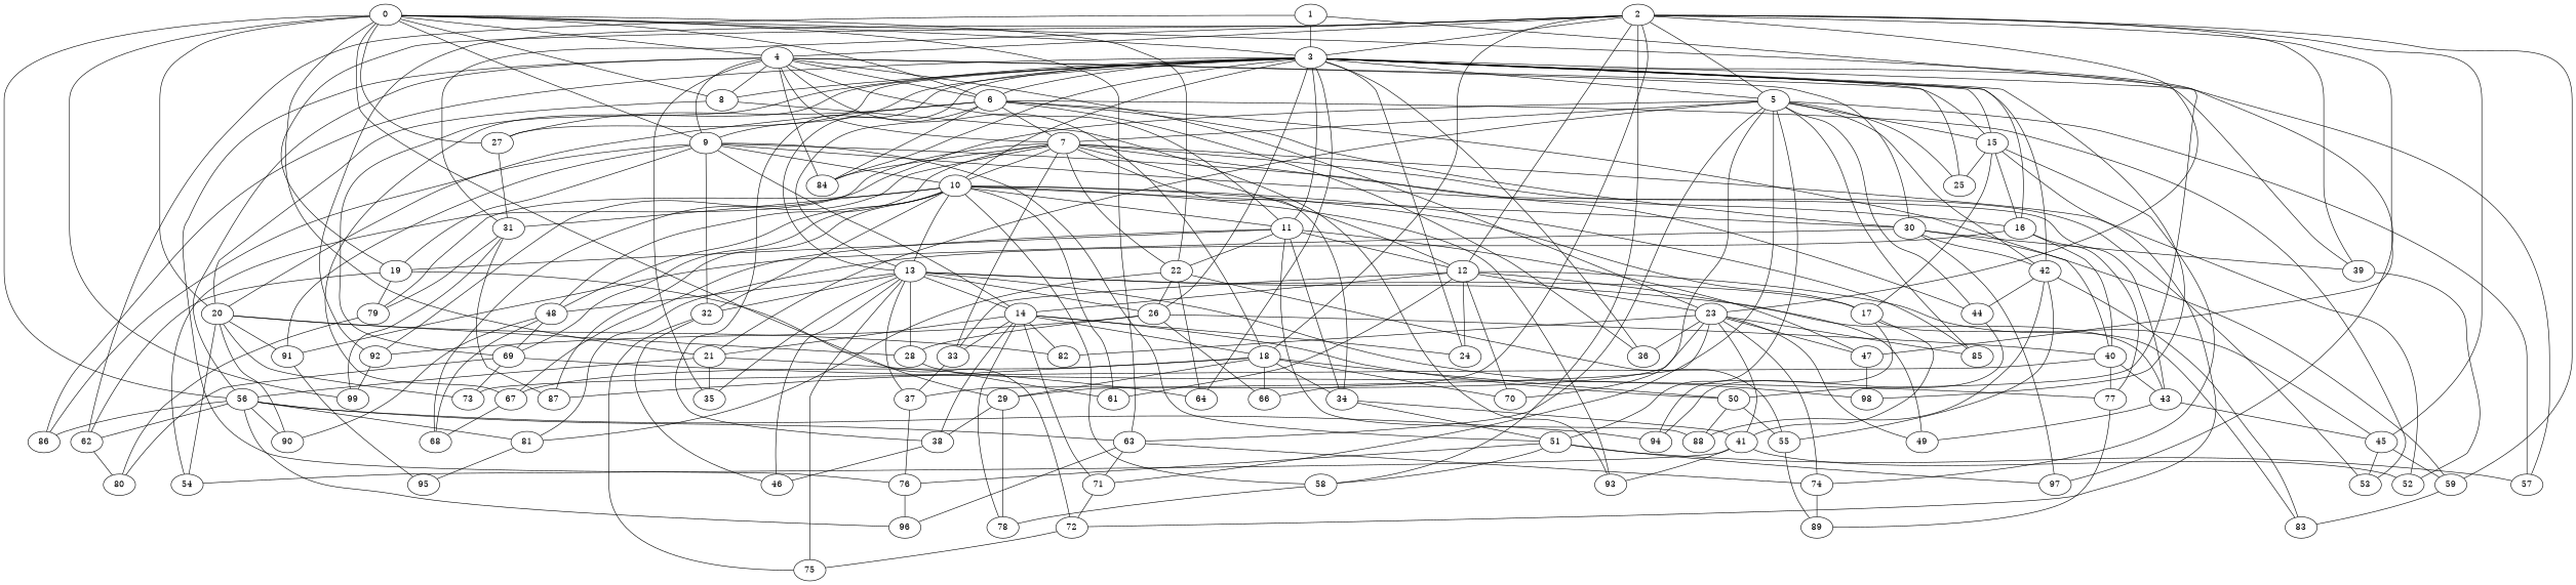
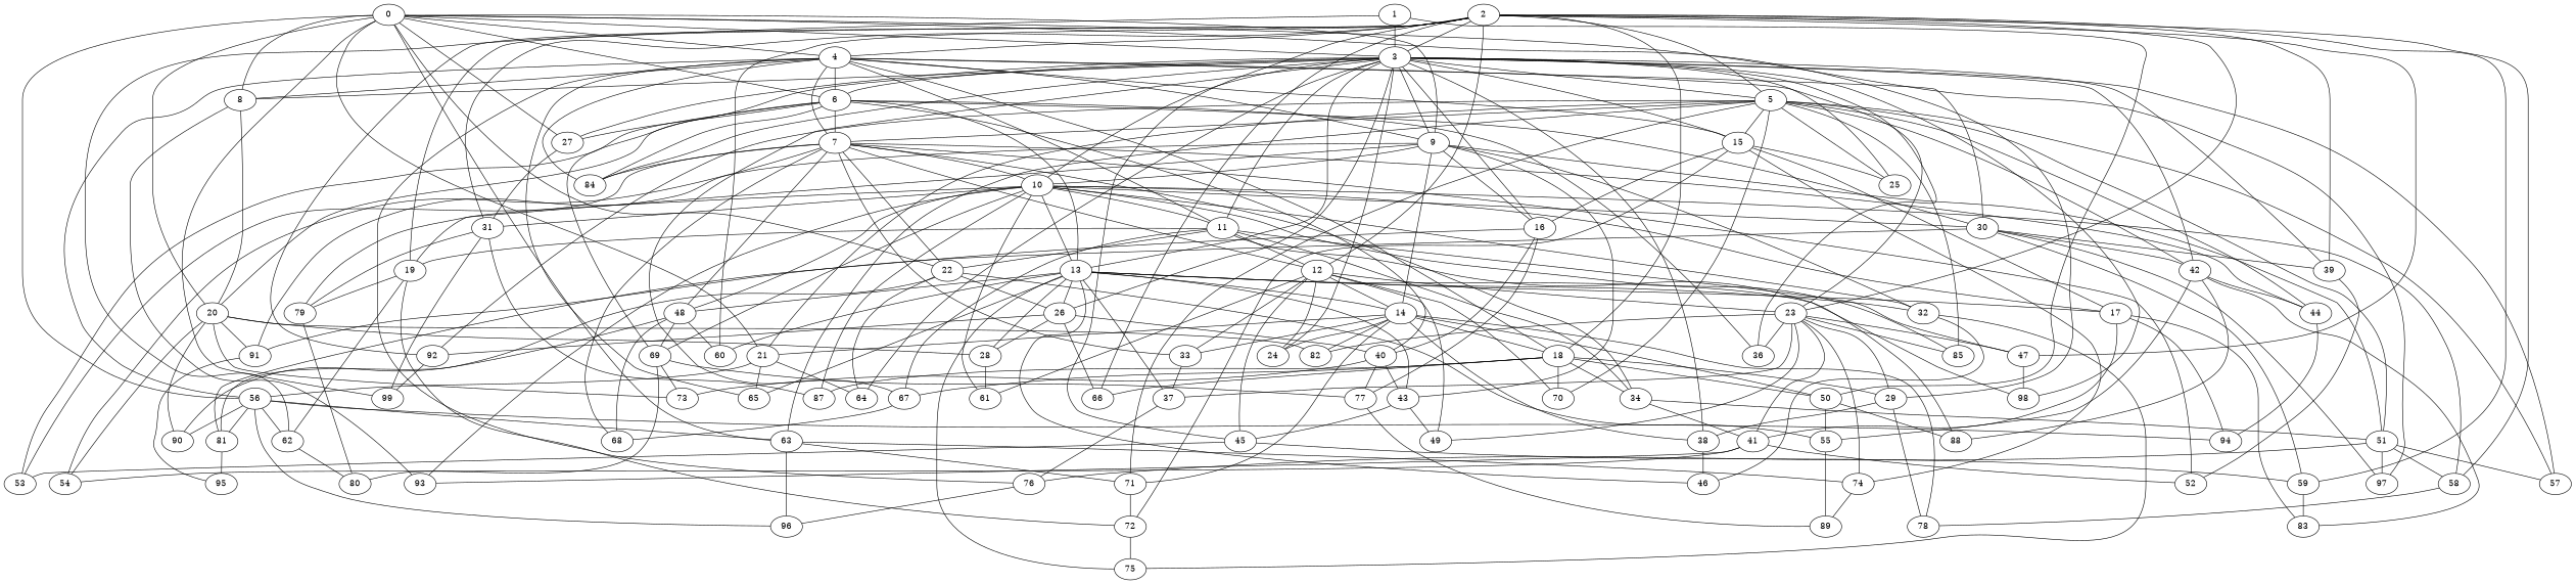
  strict graph {
    edge [is_available=True prob=1.0]
    0
    3
    4
    6
    8
    9
    20
    21
    22
    27
    29
    56
    63
    97
    99
    5
    39
    10
    11
    13
    15
    16
    24
    25
    26
    36
    38
    42
    57
    64
    67
    69
-   86
    98
    84
    18
    23
    7
    30
-   35
+   35 [label=65]
    76
    40
    53
    93
    19
    51
    14
    32
    43
    91
    54
    28
    82
    73
    90
    81
    55
    31
    78
    62
    94
    96
    71
    74
    1
    50
    88
    80
    2
    12
    45
    47
    58
    59
+   60
    66
    92
    44
    70
    85
    33
    61
    49
    34
    87
    79
    72
    37
    41
    52
    83
    48
    17
    46
    75
    77
    68
    95
    89
    0 -- 3 [prob=0.367534645729]
    0 -- 4 [prob=0.861543076743]
    0 -- 6 [prob=0.407845101562]
    0 -- 8 [prob=0.415627556505]
    0 -- 9
    0 -- 20 [prob=0.517512561679]
    0 -- 21 [prob=0.804565976094]
    0 -- 22 [prob=0.709047230864]
    0 -- 27 [prob=0.268467545967]
    0 -- 29 [prob=0.622223386611]
    0 -- 56 [prob=0.745722157327]
    0 -- 63 [prob=0.191763443898]
    0 -- 97 [prob=0.0331250963981]
    0 -- 99 [prob=0.167403119312]
    3 -- 6 [prob=0.36050028563]
    3 -- 8 [prob=0.841377384016]
    3 -- 9
    3 -- 27 [prob=0.495349478457]
    3 -- 5
    3 -- 39 [prob=0.801610569005]
    3 -- 10
    3 -- 11 [prob=0.0840568059446]
    3 -- 13
    3 -- 15 [prob=0.524745761799]
    3 -- 16 [prob=0.151325902297]
    3 -- 24 [prob=0.760435746648]
    3 -- 25
    3 -- 26 [prob=0.702797395939]
    3 -- 36 [prob=0.563457046857]
    3 -- 38 [prob=0.0219482711668]
    3 -- 42 [prob=0.763964685262]
    3 -- 57
    3 -- 64 [prob=0.883015007545]
    3 -- 67
    3 -- 69 [prob=0.357893013323]
-   3 -- 86
    3 -- 98 [prob=0.414586377562]
    3 -- 84 [prob=0.536320809609]
    4 -- 6 [prob=0.781694591357]
    4 -- 8 [prob=0.115712123892]
    4 -- 9 [prob=0.844258610252]
    4 -- 56
    4 -- 11 [prob=0.446287111608]
    4 -- 15 [prob=0.812586726803]
    4 -- 84 [prob=0.748917530649]
    4 -- 18 [prob=0.69548617628]
    4 -- 23
    4 -- 7
    4 -- 30
    4 -- 35
    4 -- 76
    6 -- 20 [prob=0.722106981457]
    6 -- 27 [prob=0.433976622404]
    6 -- 13 [prob=0.812221996276]
    6 -- 36
    6 -- 84 [prob=0.0383125921669]
    6 -- 7 [prob=0.946091778126]
    6 -- 30
    6 -- 40 [prob=0.409301348471]
    6 -- 53 [prob=0.693514052132]
    8 -- 20 [prob=0.526419143788]
    8 -- 93 [prob=0.496611839011]
    9 -- 10
    9 -- 16 [prob=0.46274651098]
-   9 -- 86
    9 -- 19 [prob=0.974598941486]
    9 -- 51 [prob=0.568248968485]
    9 -- 14 [prob=0.519666028983]
    9 -- 32 [prob=0.150890052657]
    9 -- 43 [prob=0.19982214148]
    9 -- 91 [prob=0.848547995451]
    20 -- 91 [prob=0.293247002212]
    20 -- 54 [prob=0.159393566542]
    20 -- 28 [prob=0.383339739384]
    20 -- 82 [prob=0.852828328692]
    20 -- 73 [prob=0.0746071384644]
    20 -- 90 [prob=0.846689280207]
    21 -- 56
    21 -- 64 [prob=0.362879411223]
    21 -- 35 [prob=0.142188749014]
    22 -- 26
    22 -- 64 [prob=0.694302549554]
    22 -- 81
    22 -- 55 [prob=0.00318043578016]
    27 -- 31
    29 -- 38 [prob=0.644936949536]
    29 -- 78 [prob=0.566453812287]
    56 -- 63 [prob=0.0339911347295]
-   56 -- 86 [prob=0.448311617706]
    56 -- 90
    56 -- 81 [prob=0.882009040081]
    56 -- 62 [prob=0.0250364615341]
    56 -- 94
    56 -- 96 [prob=0.129028879533]
    63 -- 96 [prob=0.443065495043]
    63 -- 71 [prob=0.372193801072]
    63 -- 74 [prob=0.512152412445]
    5 -- 21
    5 -- 63 [prob=0.757440283656]
    5 -- 15 [prob=0.491297239561]
    5 -- 25 [prob=0.383206037]
    5 -- 42 [prob=0.516664225607]
    5 -- 57 [prob=0.472951128784]
    5 -- 7 [prob=0.698646688883]
    5 -- 51 [prob=0.568511076516]
    5 -- 71 [prob=0.567577102098]
    5 -- 92 [prob=0.749120738195]
    5 -- 44
    5 -- 70
    5 -- 85 [prob=0.787907700794]
    39 -- 52 [prob=0.859769767305]
    10 -- 11 [prob=0.765142673175]
    10 -- 13
    10 -- 69 [prob=0.68180698137]
    10 -- 30 [prob=0.561322094968]
    10 -- 93
    10 -- 32 [prob=0.291454688787]
    10 -- 31 [prob=0.650007392948]
    10 -- 58 [prob=0.660263476758]
    10 -- 85 [prob=0.831392659057]
    10 -- 61
    10 -- 87
    10 -- 79 [prob=0.628375950418]
    10 -- 48 [prob=0.499843458868]
    10 -- 17
    11 -- 22 [prob=0.879389683091]
    11 -- 67
    11 -- 19
    11 -- 88 [prob=0.588117888907]
    11 -- 12 [prob=0.485542229126]
    11 -- 47 [prob=0.0911932355027]
    11 -- 34 [prob=0.669111571743]
    13 -- 26 [prob=0.0786421595782]
    13 -- 98 [prob=0.13152021192]
    13 -- 35 [prob=0.835827551418]
    13 -- 14 [prob=0.540228754496]
    13 -- 32 [prob=0.559081904994]
    13 -- 43
    13 -- 28
+   13 -- 60
    13 -- 37 [prob=0.428847076693]
    13 -- 48
    13 -- 17 [prob=0.907080111675]
    13 -- 46
    13 -- 75
    15 -- 16 [prob=0.536398128856]
    15 -- 25 [prob=0.861532329548]
    15 -- 74
    15 -- 72 [prob=0.182992377618]
    15 -- 17 [prob=0.929154254]
    16 -- 40 [prob=0.181822321664]
    16 -- 81 [prob=0.503286476634]
    16 -- 77 [prob=0.465171926608]
    26 -- 40 [prob=0.836067250752]
    26 -- 28 [prob=0.525464426455]
    26 -- 66 [prob=0.0535418713697]
    26 -- 92 [prob=0.151403283721]
    38 -- 46 [prob=0.525093238926]
    42 -- 55 [prob=0.150733586152]
    42 -- 88
    42 -- 44
    42 -- 83 [prob=0.515116513454]
    67 -- 68 [prob=0.229474024551]
    69 -- 73
    69 -- 80 [prob=0.00506285732847]
    69 -- 77
    18 -- 29 [prob=0.352603226478]
    18 -- 67 [prob=0.127624068539]
    18 -- 50 [prob=0.634222941844]
    18 -- 66 [prob=0.847245262323]
    18 -- 70 [prob=0.32242251751]
    18 -- 34 [prob=0.555383007533]
    18 -- 87
    23 -- 29
    23 -- 36
    23 -- 82
    23 -- 74 [prob=0.0656147898144]
    23 -- 47 [prob=0.561603367402]
    23 -- 85 [prob=0.071962969919]
    23 -- 49 [prob=0.94476920188]
    23 -- 37 [prob=0.542599603533]
    23 -- 41 [prob=0.235166805475]
    7 -- 22 [prob=0.756299575223]
    7 -- 10 [prob=0.50397835986]
    7 -- 84 [prob=0.504371475936]
    7 -- 53 [prob=0.943635127656]
    7 -- 54 [prob=0.252432550271]
    7 -- 12 [prob=0.52090911918]
    7 -- 44 [prob=0.331829606953]
    7 -- 33
    7 -- 34 [prob=0.0653464735648]
    7 -- 52 [prob=0.100793595128]
    7 -- 48
    7 -- 68 [prob=0.543720918001]
    30 -- 97 [prob=0.144982988463]
    30 -- 39 [prob=0.292064665991]
    30 -- 42 [prob=0.259332704914]
    30 -- 91 [prob=0.342528879021]
    30 -- 59 [prob=0.320211449434]
    76 -- 96
    40 -- 43
    40 -- 73 [prob=0.954520404007]
    40 -- 77 [prob=0.395752212322]
    19 -- 62
    19 -- 79
    19 -- 72 [prob=0.627458887557]
    51 -- 97 [prob=0.582008534773]
    51 -- 57 [prob=0.522725556585]
    51 -- 76 [prob=0.779321933281]
    51 -- 58
    14 -- 21 [prob=0.249233227373]
    14 -- 24 [prob=0.877665987468]
    14 -- 38
    14 -- 18
    14 -- 82 [prob=0.0679396885698]
    14 -- 78 [prob=0.125702150318]
    14 -- 71 [prob=0.190230152175]
    14 -- 50 [prob=0.113272013241]
    14 -- 33
    32 -- 46
    32 -- 75 [prob=0.189318323904]
    43 -- 45 [prob=0.128313559528]
    43 -- 49 [prob=0.799717450949]
    91 -- 95
    28 -- 61 [prob=0.150368047906]
    81 -- 95
    55 -- 89
    31 -- 99
    31 -- 87 [prob=0.0734278480927]
    31 -- 79 [prob=0.946050310331]
    62 -- 80 [prob=0.922546027782]
    71 -- 72 [prob=0.190736032105]
    74 -- 89 [prob=0.0668473564539]
    1 -- 3
    1 -- 62 [prob=0.104762252675]
    1 -- 50
    50 -- 55 [prob=0.181446060866]
    50 -- 88 [prob=0.234932358532]
    2 -- 3 [prob=0.349635121356]
    2 -- 4 [prob=0.548965759428]
    2 -- 5 [prob=0.159667358468]
    2 -- 39 [prob=0.887133983403]
    2 -- 18
    2 -- 23 [prob=0.45013961043]
    2 -- 19 [prob=0.802165763543]
    2 -- 31 [prob=0.503952250435]
    2 -- 12 [prob=0.635975099339]
    2 -- 45 [prob=0.150057288236]
    2 -- 47
    2 -- 58 [prob=0.790954605911]
    2 -- 59
+   2 -- 60
    2 -- 66
    2 -- 92 [prob=0.839782664294]
    12 -- 24 [prob=0.994215931177]
    12 -- 23 [prob=0.300477632809]
    12 -- 14 [prob=0.0472108326539]
    12 -- 45
    12 -- 70 [prob=0.455519831169]
    12 -- 33 [prob=0.77636886437]
    12 -- 61
    12 -- 49 [prob=0.835277352727]
    45 -- 53 [prob=0.838785386549]
    45 -- 59 [prob=0.641983749645]
    47 -- 98 [prob=0.746420575914]
    58 -- 78 [prob=0.696020726817]
    59 -- 83 [prob=0.90306982781]
    92 -- 99
    44 -- 94
    33 -- 37 [prob=0.640930208233]
    34 -- 51 [prob=0.273515034427]
    34 -- 41
    79 -- 80 [prob=0.138644338258]
    72 -- 75 [prob=0.495534463172]
    37 -- 76 [prob=0.280856972718]
    41 -- 93
    41 -- 54 [prob=0.306656478647]
    41 -- 52 [prob=0.679531709279]
    48 -- 69
    48 -- 90 [prob=0.901353719207]
+   48 -- 60 [prob=0.67020714989]
    48 -- 68 [prob=0.621797544391]
    17 -- 94
    17 -- 41 [prob=0.73314046823]
    17 -- 83 [prob=0.959281141465]
    77 -- 89 [prob=0.357880064414]
  }
